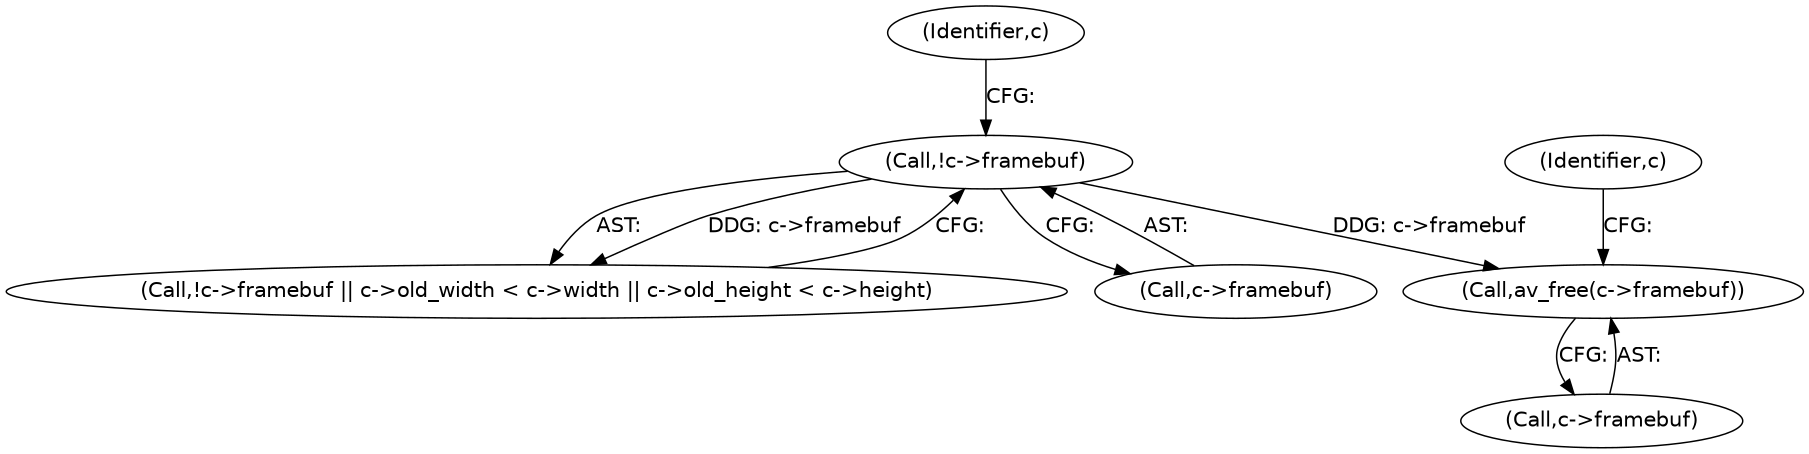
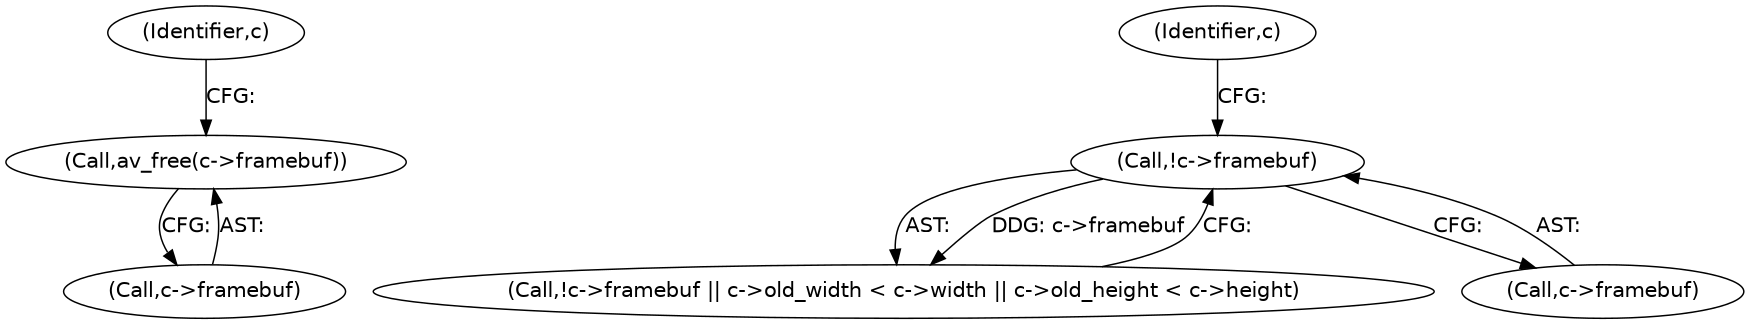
  digraph {
    fontname="DejaVu Sans"
    node [fontname="DejaVu Sans"]
    edge [fontname="DejaVu Sans"]
    n1 [label="(Call,av_free(c->framebuf))"]
    n2 [label="(Call,c->framebuf)"]
    n3 [label="(Call,!c->framebuf)"]
    n4 [label="(Call,!c->framebuf || c->old_width < c->width || c->old_height < c->height)"]
    n5 [label="(Call,c->framebuf)"]
    n6 [label="(Identifier,c)"]
    n7 [label="(Identifier,c)"]
    n1 -> n2 [label="CFG: "]
    n2 -> n1 [label="AST: "]
-   n3 -> n1 [label="DDG: c->framebuf"]
    n3 -> n4 [label="AST: "]
    n3 -> n4 [label="DDG: c->framebuf"]
    n3 -> n5 [label="CFG: "]
    n4 -> n3 [label="CFG: "]
    n5 -> n3 [label="AST: "]
    n6 -> n3 [label="CFG: "]
    n7 -> n1 [label="CFG: "]
  }
